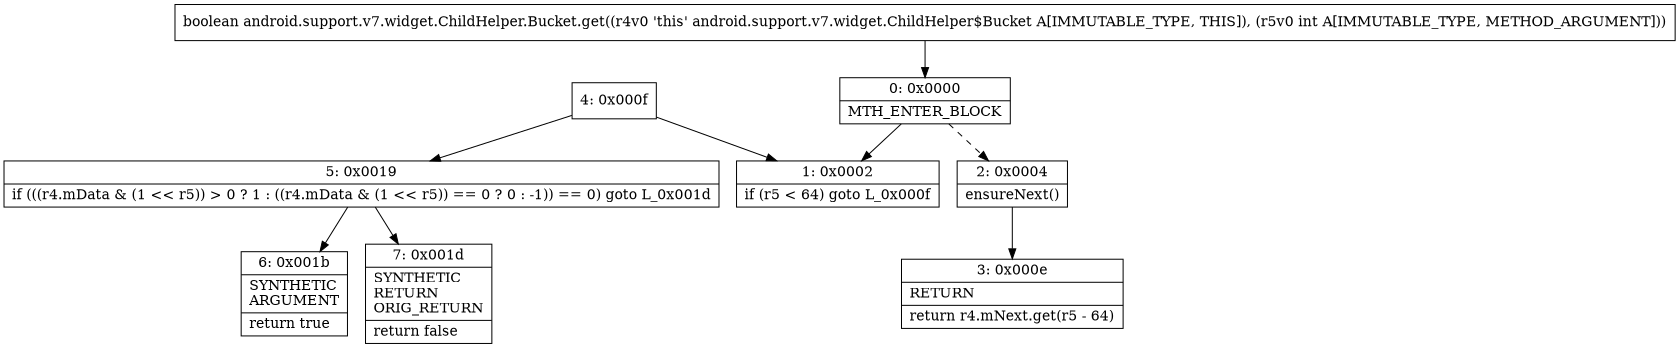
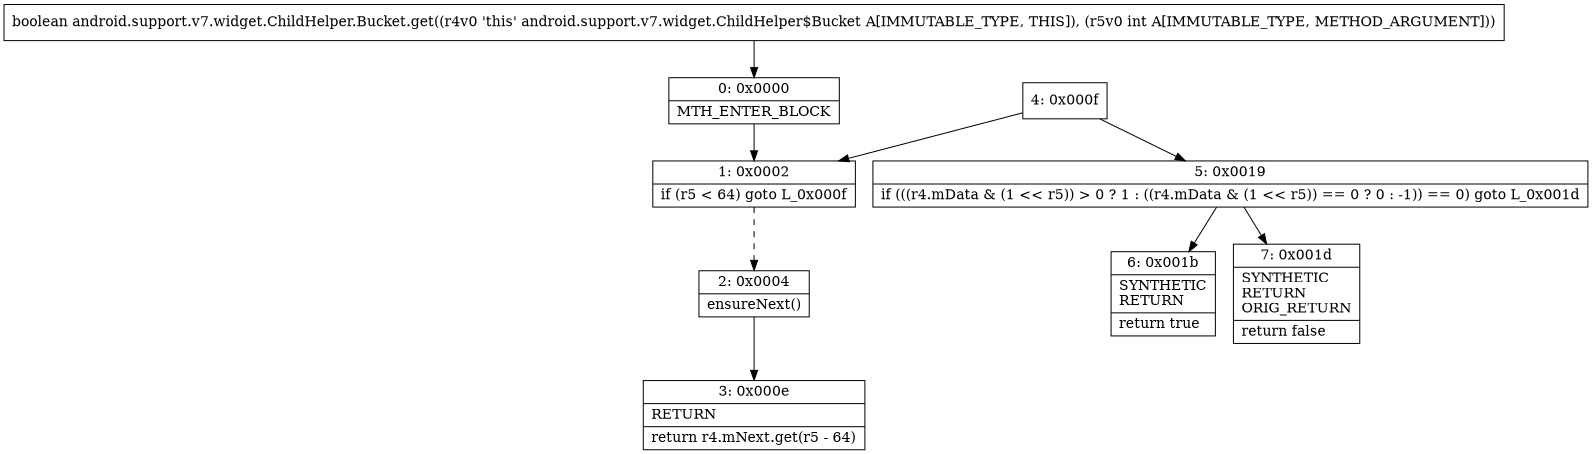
  digraph {
    node [shape=record]
    n1 [label="{0\:\ 0x0000|MTH_ENTER_BLOCK\l}"]
    n2 [label="{1\:\ 0x0002|if (r5 \< 64) goto L_0x000f\l}"]
    n3 [label="{2\:\ 0x0004|ensureNext()\l}"]
    n4 [label="{3\:\ 0x000e|RETURN\l|return r4.mNext.get(r5 \- 64)\l}"]
    n5 [label="{4\:\ 0x000f}"]
    n6 [label="{5\:\ 0x0019|if (((r4.mData & (1 \<\< r5)) \> 0 ? 1 : ((r4.mData & (1 \<\< r5)) == 0 ? 0 : \-1)) == 0) goto L_0x001d\l}"]
-   n7 [label="{6\:\ 0x001b|SYNTHETIC\lARGUMENT\l|return true\l}"]
+   n7 [label="{6\:\ 0x001b|SYNTHETIC\lRETURN\l|return true\l}"]
    n8 [label="{7\:\ 0x001d|SYNTHETIC\lRETURN\lORIG_RETURN\l|return false\l}"]
    n9 [label="{boolean android.support.v7.widget.ChildHelper.Bucket.get((r4v0 'this' android.support.v7.widget.ChildHelper$Bucket A[IMMUTABLE_TYPE, THIS]), (r5v0 int A[IMMUTABLE_TYPE, METHOD_ARGUMENT])) }"]
    n1 -> n2
-   n1 -> n3 [style=dashed]
+   n2 -> n3 [style=dashed]
    n3 -> n4
    n5 -> n2
    n5 -> n6
    n6 -> n7 [style=solid]
    n6 -> n8
    n9 -> n1
  }
